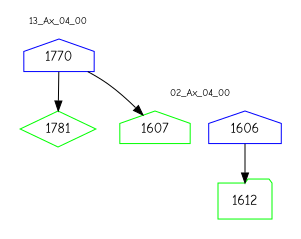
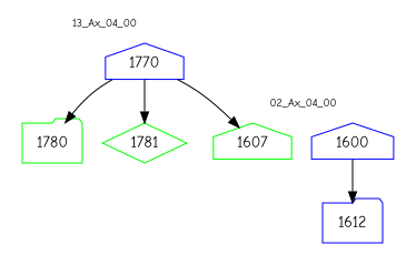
  digraph {
    fontname="Comic Neue"
    node [color=green fontname="Comic Neue" shape=house]
    edge [color=black fontname="Comic Neue"]
-   n1 [color=blue label=1606]
-   n2 [label=1612 shape=folder]
+   n1 [color=blue label=1600]
+   n2 [color=blue label=1612 shape=folder]
    n3 [label=1607]
    n4 [color=blue label=1770]
+   n5 [label=1780 shape=folder]
    n6 [label=1781 shape=diamond]
    subgraph cluster_1 {
      color=white
      fontsize=10
      label="02_Ax_04_00"
      n1
      n2
      n3
    }
    subgraph cluster_2 {
      color=white
      fontsize=10
      label="13_Ax_04_00"
      n4
+     n5
      n6
    }
    n1 -> n2
    n4 -> n3
+   n4 -> n5
    n4 -> n6
  }
